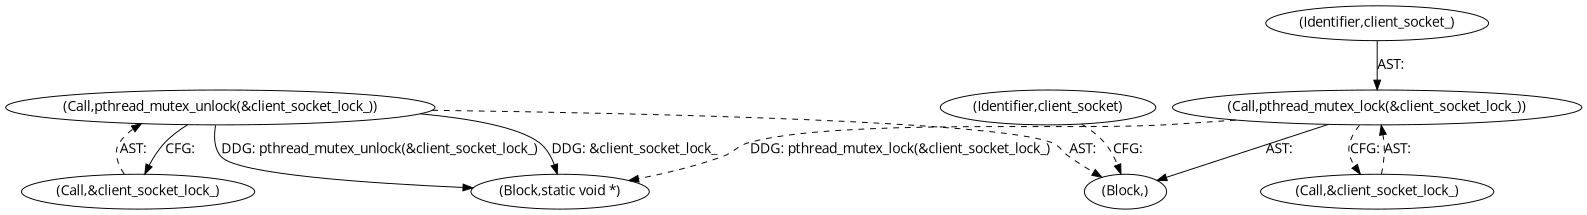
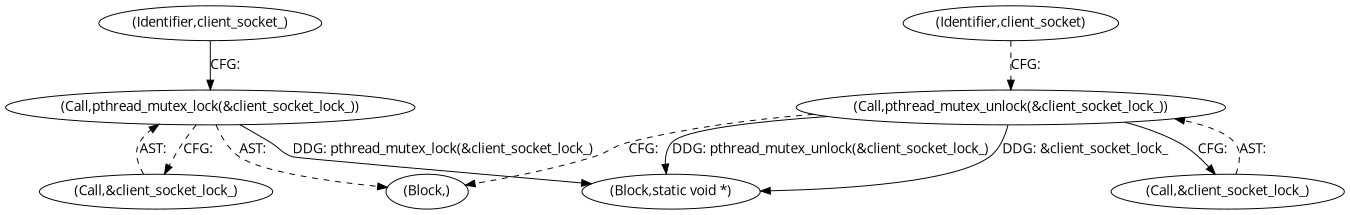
  digraph {
    fontname="Open Sans"
    node [fontname="Open Sans"]
    edge [fontname="Open Sans" style=dashed]
    n1 [label="(Call,pthread_mutex_unlock(&client_socket_lock_))"]
    n2 [label="(Call,&client_socket_lock_)"]
    n3 [label="(Block,)"]
    n4 [label="(Block,static void *)"]
    n5 [label="(Call,pthread_mutex_lock(&client_socket_lock_))"]
    n6 [label="(Call,&client_socket_lock_)"]
    n7 [label="(Identifier,client_socket_)"]
    n8 [label="(Identifier,client_socket)"]
    n1 -> n2 [label="CFG: " style=solid]
-   n1 -> n3 [label="AST: "]
+   n1 -> n3 [label="CFG: "]
    n1 -> n4 [label="DDG: pthread_mutex_unlock(&client_socket_lock_)" style=solid]
    n1 -> n4 [label="DDG: &client_socket_lock_" style=solid]
    n2 -> n1 [label="AST: "]
-   n5 -> n3 [label="AST: " style=solid]
-   n5 -> n4 [label="DDG: pthread_mutex_lock(&client_socket_lock_)"]
+   n5 -> n3 [label="AST: "]
+   n5 -> n4 [label="DDG: pthread_mutex_lock(&client_socket_lock_)" style=solid]
    n5 -> n6 [label="CFG: "]
    n6 -> n5 [label="AST: "]
-   n7 -> n5 [label="AST: " style=solid]
-   n8 -> n3 [label="CFG: "]
+   n7 -> n5 [label="CFG: " style=solid]
+   n8 -> n1 [label="CFG: "]
  }
